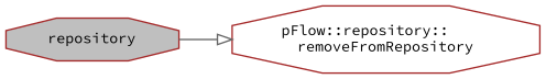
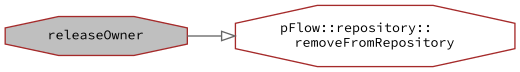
  digraph {
    rankdir=LR
    fontname="Source Code Pro"
    node [color=brown fontname="Source Code Pro" fontsize=10 shape=octagon style=filled]
-   n1 [fillcolor=grey75 fontcolor=black height=0.2 label=repository width=0.4]
+   n1 [fillcolor=grey75 fontcolor=black height=0.2 label=releaseOwner width=0.4]
    n2 [fillcolor=white height=0.2 label="pFlow::repository::\lremoveFromRepository" width=0.4]
    n1 -> n2 [color=gray40 fontname="Source Code Pro" fontsize=10 labelfontname=Helvetica labelfontsize=10 style=solid arrowhead=onormal]
  }
